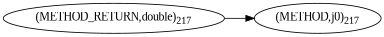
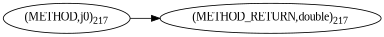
  digraph {
    rankdir=LR
    fontname="Liberation Serif"
    node [fontname="Liberation Serif"]
    n1 [label=<(METHOD,j0)<SUB>217</SUB>>]
    n2 [label=<(METHOD_RETURN,double)<SUB>217</SUB>>]
-   n2 -> n1 [fontname="Liberation Serif"]
+   n1 -> n2 [fontname="Liberation Serif"]
  }
